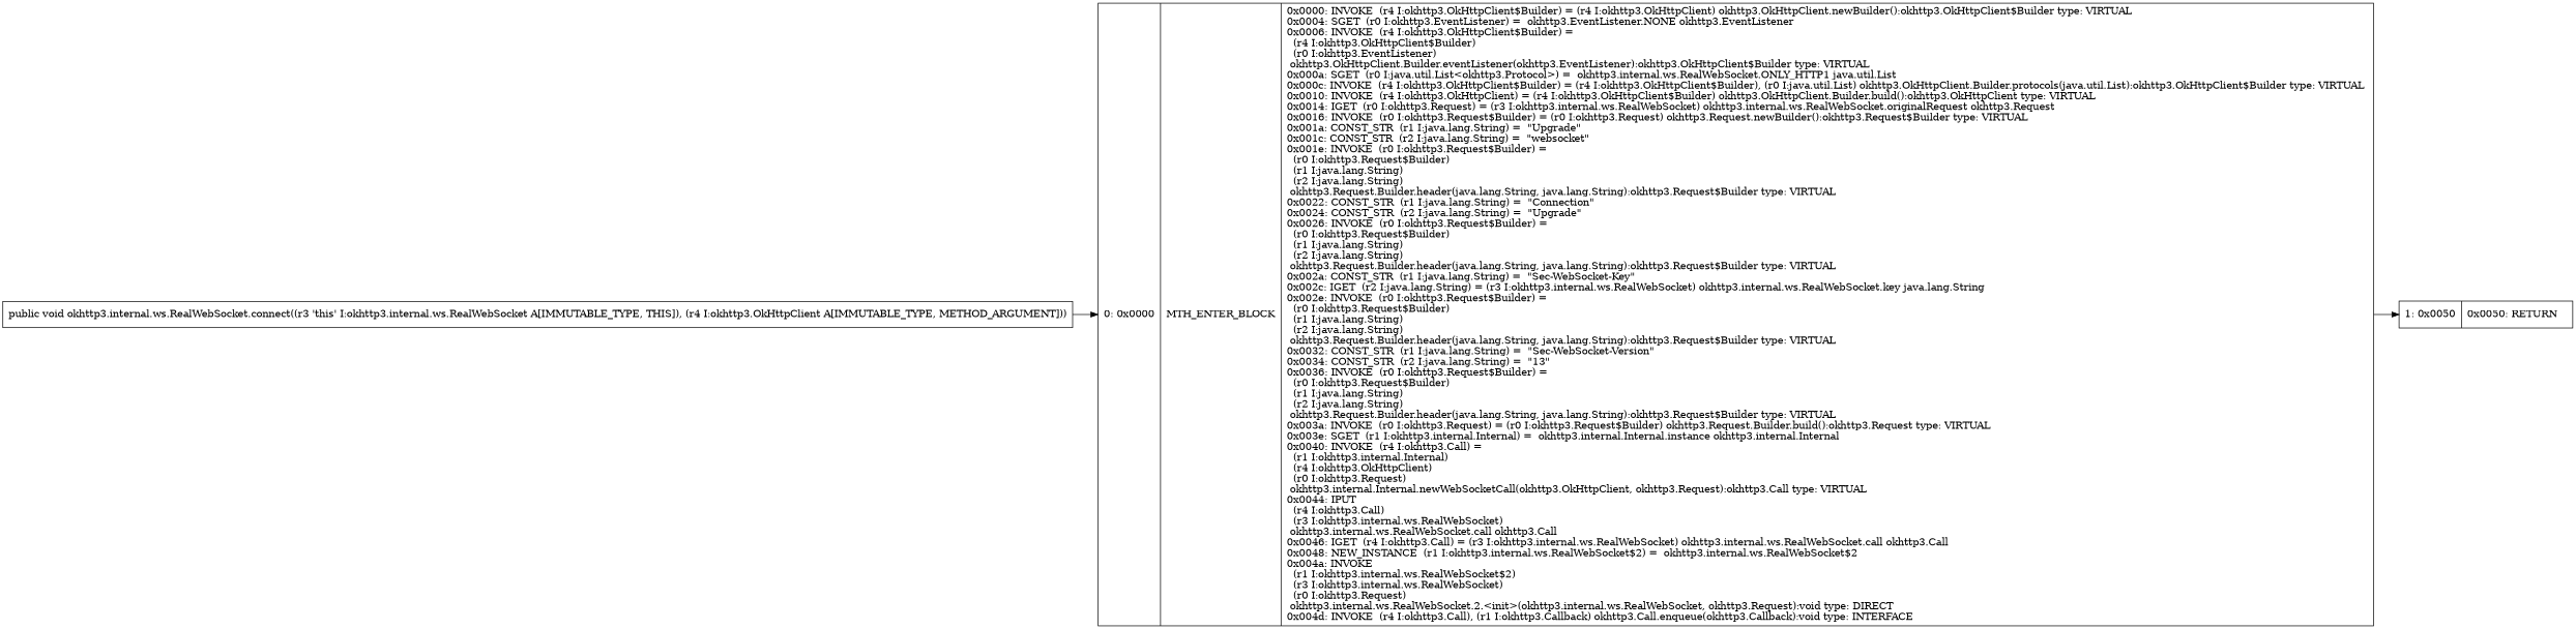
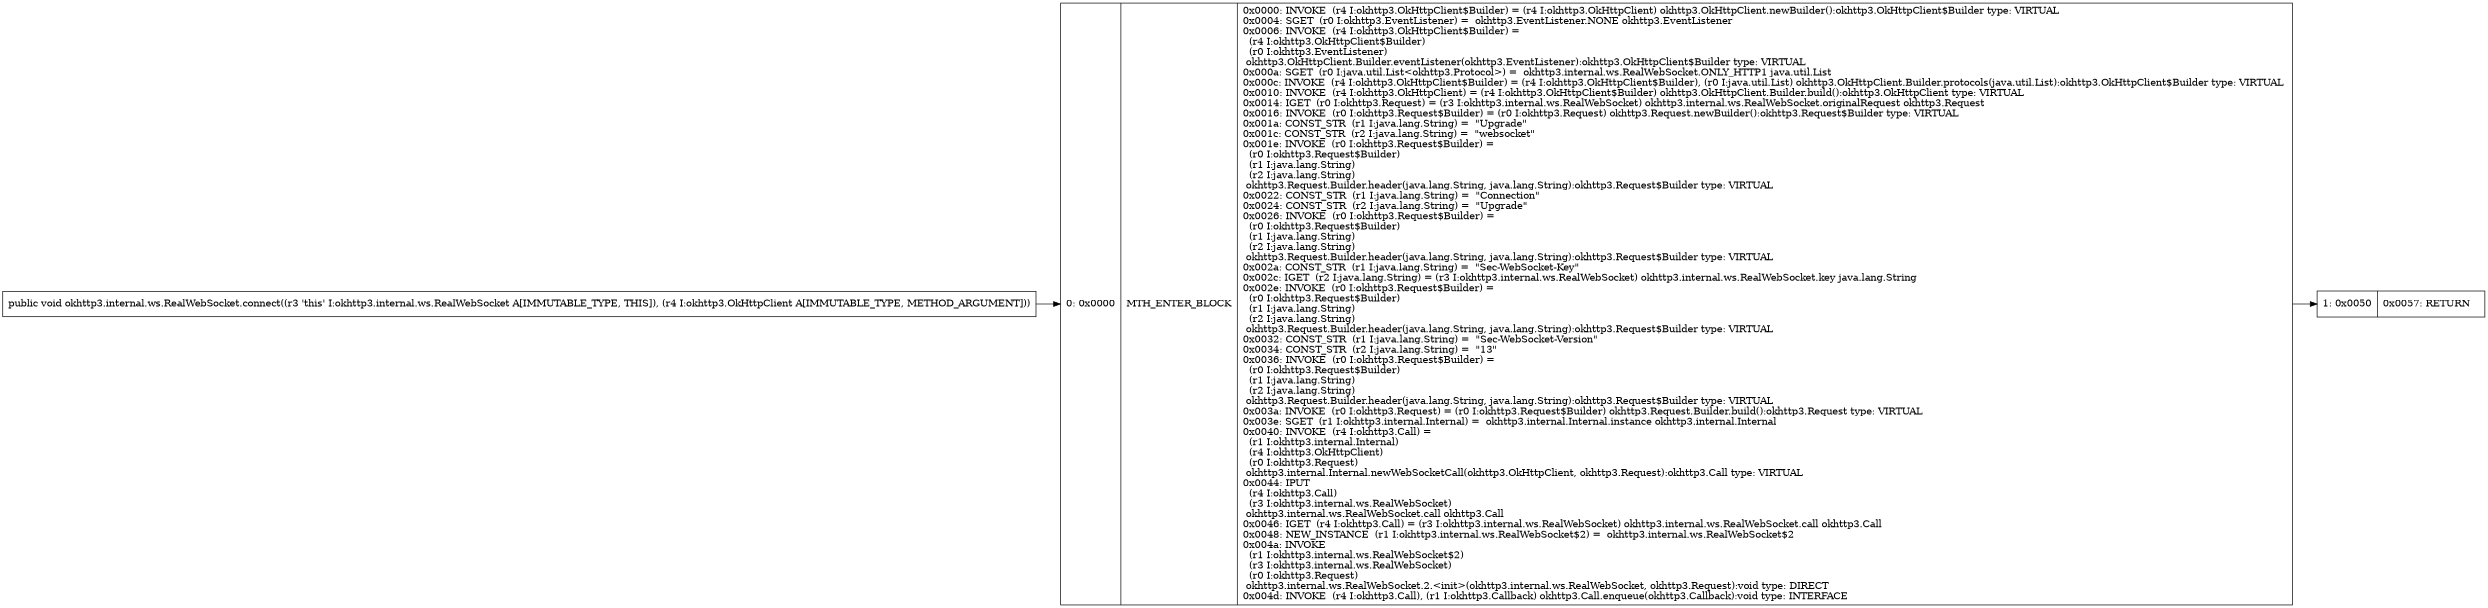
  digraph {
    rankdir=LR
    node [shape=record]
    n1 [label="{0\:\ 0x0000|MTH_ENTER_BLOCK\l|0x0000: INVOKE  (r4 I:okhttp3.OkHttpClient$Builder) = (r4 I:okhttp3.OkHttpClient) okhttp3.OkHttpClient.newBuilder():okhttp3.OkHttpClient$Builder type: VIRTUAL \l0x0004: SGET  (r0 I:okhttp3.EventListener) =  okhttp3.EventListener.NONE okhttp3.EventListener \l0x0006: INVOKE  (r4 I:okhttp3.OkHttpClient$Builder) = \l  (r4 I:okhttp3.OkHttpClient$Builder)\l  (r0 I:okhttp3.EventListener)\l okhttp3.OkHttpClient.Builder.eventListener(okhttp3.EventListener):okhttp3.OkHttpClient$Builder type: VIRTUAL \l0x000a: SGET  (r0 I:java.util.List\<okhttp3.Protocol\>) =  okhttp3.internal.ws.RealWebSocket.ONLY_HTTP1 java.util.List \l0x000c: INVOKE  (r4 I:okhttp3.OkHttpClient$Builder) = (r4 I:okhttp3.OkHttpClient$Builder), (r0 I:java.util.List) okhttp3.OkHttpClient.Builder.protocols(java.util.List):okhttp3.OkHttpClient$Builder type: VIRTUAL \l0x0010: INVOKE  (r4 I:okhttp3.OkHttpClient) = (r4 I:okhttp3.OkHttpClient$Builder) okhttp3.OkHttpClient.Builder.build():okhttp3.OkHttpClient type: VIRTUAL \l0x0014: IGET  (r0 I:okhttp3.Request) = (r3 I:okhttp3.internal.ws.RealWebSocket) okhttp3.internal.ws.RealWebSocket.originalRequest okhttp3.Request \l0x0016: INVOKE  (r0 I:okhttp3.Request$Builder) = (r0 I:okhttp3.Request) okhttp3.Request.newBuilder():okhttp3.Request$Builder type: VIRTUAL \l0x001a: CONST_STR  (r1 I:java.lang.String) =  \"Upgrade\" \l0x001c: CONST_STR  (r2 I:java.lang.String) =  \"websocket\" \l0x001e: INVOKE  (r0 I:okhttp3.Request$Builder) = \l  (r0 I:okhttp3.Request$Builder)\l  (r1 I:java.lang.String)\l  (r2 I:java.lang.String)\l okhttp3.Request.Builder.header(java.lang.String, java.lang.String):okhttp3.Request$Builder type: VIRTUAL \l0x0022: CONST_STR  (r1 I:java.lang.String) =  \"Connection\" \l0x0024: CONST_STR  (r2 I:java.lang.String) =  \"Upgrade\" \l0x0026: INVOKE  (r0 I:okhttp3.Request$Builder) = \l  (r0 I:okhttp3.Request$Builder)\l  (r1 I:java.lang.String)\l  (r2 I:java.lang.String)\l okhttp3.Request.Builder.header(java.lang.String, java.lang.String):okhttp3.Request$Builder type: VIRTUAL \l0x002a: CONST_STR  (r1 I:java.lang.String) =  \"Sec\-WebSocket\-Key\" \l0x002c: IGET  (r2 I:java.lang.String) = (r3 I:okhttp3.internal.ws.RealWebSocket) okhttp3.internal.ws.RealWebSocket.key java.lang.String \l0x002e: INVOKE  (r0 I:okhttp3.Request$Builder) = \l  (r0 I:okhttp3.Request$Builder)\l  (r1 I:java.lang.String)\l  (r2 I:java.lang.String)\l okhttp3.Request.Builder.header(java.lang.String, java.lang.String):okhttp3.Request$Builder type: VIRTUAL \l0x0032: CONST_STR  (r1 I:java.lang.String) =  \"Sec\-WebSocket\-Version\" \l0x0034: CONST_STR  (r2 I:java.lang.String) =  \"13\" \l0x0036: INVOKE  (r0 I:okhttp3.Request$Builder) = \l  (r0 I:okhttp3.Request$Builder)\l  (r1 I:java.lang.String)\l  (r2 I:java.lang.String)\l okhttp3.Request.Builder.header(java.lang.String, java.lang.String):okhttp3.Request$Builder type: VIRTUAL \l0x003a: INVOKE  (r0 I:okhttp3.Request) = (r0 I:okhttp3.Request$Builder) okhttp3.Request.Builder.build():okhttp3.Request type: VIRTUAL \l0x003e: SGET  (r1 I:okhttp3.internal.Internal) =  okhttp3.internal.Internal.instance okhttp3.internal.Internal \l0x0040: INVOKE  (r4 I:okhttp3.Call) = \l  (r1 I:okhttp3.internal.Internal)\l  (r4 I:okhttp3.OkHttpClient)\l  (r0 I:okhttp3.Request)\l okhttp3.internal.Internal.newWebSocketCall(okhttp3.OkHttpClient, okhttp3.Request):okhttp3.Call type: VIRTUAL \l0x0044: IPUT  \l  (r4 I:okhttp3.Call)\l  (r3 I:okhttp3.internal.ws.RealWebSocket)\l okhttp3.internal.ws.RealWebSocket.call okhttp3.Call \l0x0046: IGET  (r4 I:okhttp3.Call) = (r3 I:okhttp3.internal.ws.RealWebSocket) okhttp3.internal.ws.RealWebSocket.call okhttp3.Call \l0x0048: NEW_INSTANCE  (r1 I:okhttp3.internal.ws.RealWebSocket$2) =  okhttp3.internal.ws.RealWebSocket$2 \l0x004a: INVOKE  \l  (r1 I:okhttp3.internal.ws.RealWebSocket$2)\l  (r3 I:okhttp3.internal.ws.RealWebSocket)\l  (r0 I:okhttp3.Request)\l okhttp3.internal.ws.RealWebSocket.2.\<init\>(okhttp3.internal.ws.RealWebSocket, okhttp3.Request):void type: DIRECT \l0x004d: INVOKE  (r4 I:okhttp3.Call), (r1 I:okhttp3.Callback) okhttp3.Call.enqueue(okhttp3.Callback):void type: INTERFACE \l}"]
-   n2 [label="{1\:\ 0x0050|0x0050: RETURN   \l}"]
+   n2 [label="{1\:\ 0x0050|0x0057: RETURN   \l}"]
    n3 [label="{public void okhttp3.internal.ws.RealWebSocket.connect((r3 'this' I:okhttp3.internal.ws.RealWebSocket A[IMMUTABLE_TYPE, THIS]), (r4 I:okhttp3.OkHttpClient A[IMMUTABLE_TYPE, METHOD_ARGUMENT])) }"]
    n1 -> n2
    n3 -> n1
  }
